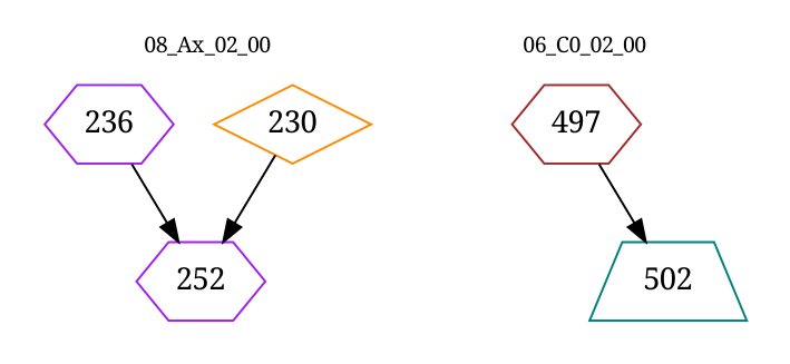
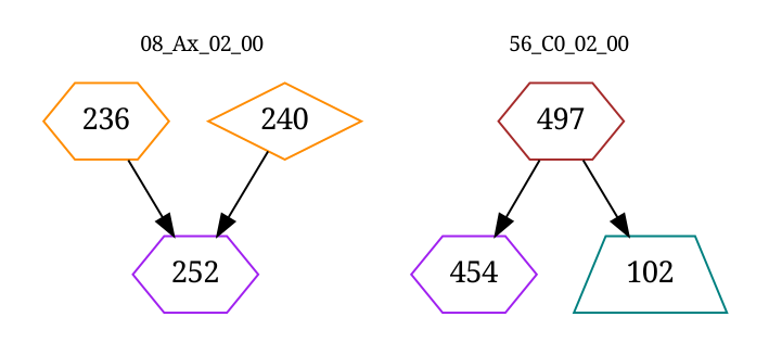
  digraph {
    fontname="Noto Serif"
    node [color=darkorange fontname="Noto Serif" shape=hexagon]
    edge [color=black fontname="Noto Serif"]
-   n1 [label=230 shape=diamond]
-   n2 [color=purple label=236]
+   n1 [label=240 shape=diamond]
+   n2 [label=236]
    n3 [color=purple label=252]
    n4 [color=brown label=497]
-   n6 [color=teal label=502 shape=trapezium]
+   n5 [color=purple label=454]
+   n6 [color=teal label=102 shape=trapezium]
    subgraph cluster_1 {
      color=white
      fontsize=10
      label="08_Ax_02_00"
      n1
      n2
      n3
    }
    subgraph cluster_2 {
      color=white
      fontsize=10
-     label="06_C0_02_00"
+     label="56_C0_02_00"
      n4
+     n5
      n6
    }
    n1 -> n3
    n2 -> n3
+   n4 -> n5
    n4 -> n6
  }
